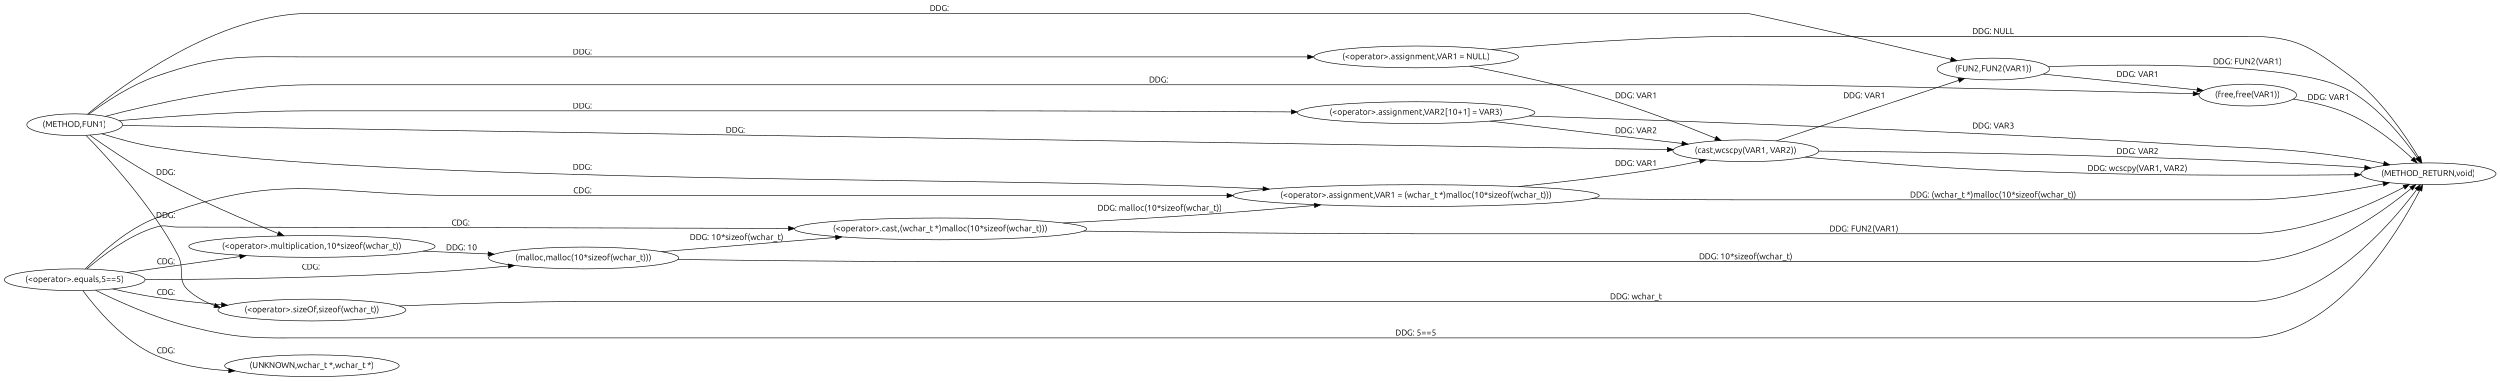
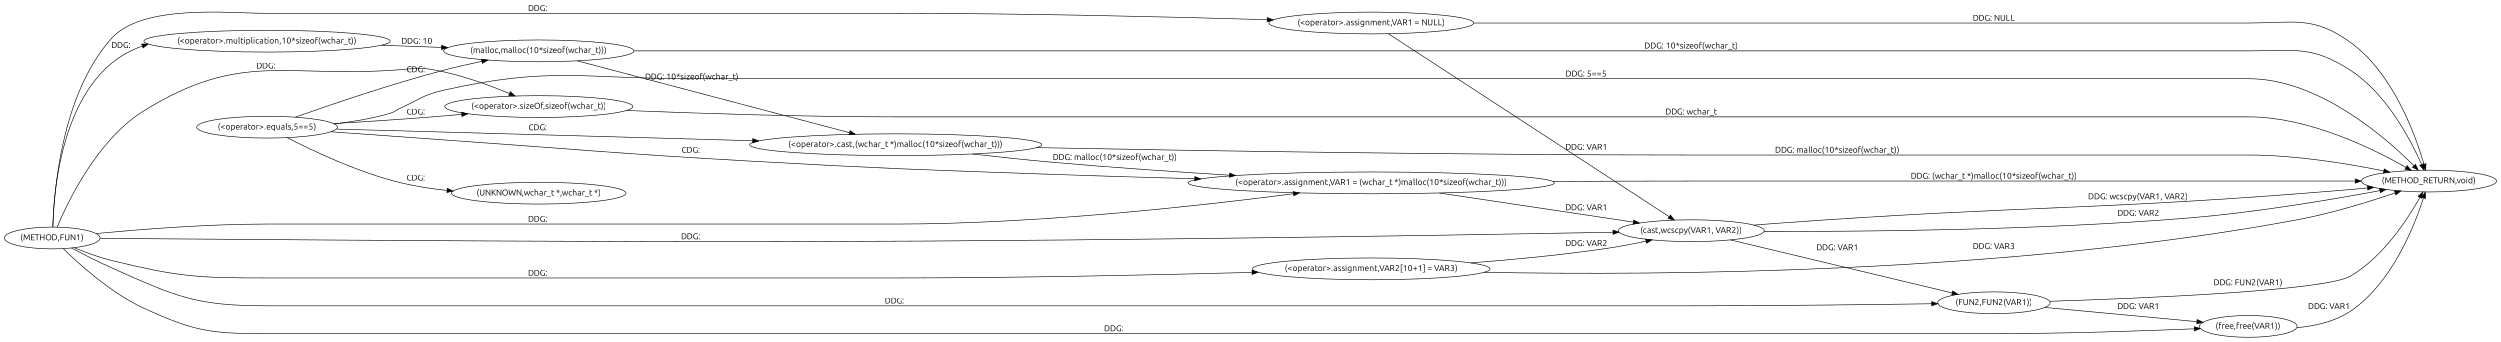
  digraph {
    fontname=Ubuntu
    rankdir=LR
    node [fontname=Ubuntu]
    edge [fontname=Ubuntu]
    n1 [label="(METHOD,FUN1)"]
    n2 [label="(<operator>.assignment,VAR1 = NULL)"]
    n3 [label="(<operator>.assignment,VAR1 = (wchar_t *)malloc(10*sizeof(wchar_t)))"]
    n4 [label="(<operator>.multiplication,10*sizeof(wchar_t))"]
    n5 [label="(<operator>.sizeOf,sizeof(wchar_t))"]
    n6 [label="(<operator>.assignment,VAR2[10+1] = VAR3)"]
    n7 [label="(cast,wcscpy(VAR1, VAR2))"]
    n8 [label="(FUN2,FUN2(VAR1))"]
    n9 [label="(free,free(VAR1))"]
    n10 [label="(METHOD_RETURN,void)"]
    n11 [label="(<operator>.equals,5==5)"]
    n12 [label="(<operator>.cast,(wchar_t *)malloc(10*sizeof(wchar_t)))"]
    n13 [label="(malloc,malloc(10*sizeof(wchar_t)))"]
    n14 [label="(UNKNOWN,wchar_t *,wchar_t *)"]
    n1 -> n2 [label="DDG: "]
    n1 -> n3 [label="DDG: "]
    n1 -> n4 [label="DDG: "]
    n1 -> n5 [label="DDG: "]
    n1 -> n6 [label="DDG: "]
    n1 -> n7 [label="DDG: "]
    n1 -> n8 [label="DDG: "]
    n1 -> n9 [label="DDG: "]
    n2 -> n7 [label="DDG: VAR1"]
    n2 -> n10 [label="DDG: NULL"]
    n3 -> n7 [label="DDG: VAR1"]
    n3 -> n10 [label="DDG: (wchar_t *)malloc(10*sizeof(wchar_t))"]
    n4 -> n13 [label="DDG: 10"]
    n5 -> n10 [label="DDG: wchar_t"]
    n6 -> n7 [label="DDG: VAR2"]
    n6 -> n10 [label="DDG: VAR3"]
    n7 -> n8 [label="DDG: VAR1"]
    n7 -> n10 [label="DDG: wcscpy(VAR1, VAR2)"]
    n7 -> n10 [label="DDG: VAR2"]
    n8 -> n9 [label="DDG: VAR1"]
    n8 -> n10 [label="DDG: FUN2(VAR1)"]
    n9 -> n10 [label="DDG: VAR1"]
    n11 -> n3 [label="CDG: "]
-   n11 -> n4 [label="CDG: "]
    n11 -> n5 [label="CDG: "]
    n11 -> n10 [label="DDG: 5==5"]
    n11 -> n12 [label="CDG: "]
    n11 -> n13 [label="CDG: "]
    n11 -> n14 [label="CDG: "]
    n12 -> n3 [label="DDG: malloc(10*sizeof(wchar_t))"]
-   n12 -> n10 [label="DDG: FUN2(VAR1)"]
+   n12 -> n10 [label="DDG: malloc(10*sizeof(wchar_t))"]
    n13 -> n10 [label="DDG: 10*sizeof(wchar_t)"]
    n13 -> n12 [label="DDG: 10*sizeof(wchar_t)"]
  }
